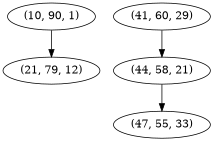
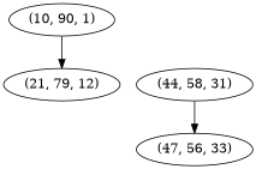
  digraph {
    n1 [label="(21, 79, 12)"]
    "(10, 90, 1)"
-   "(41, 60, 29)"
-   "(44, 58, 31)" [label="(44, 58, 21)"]
-   "(47, 56, 33)" [label="(47, 55, 33)"]
+   "(44, 58, 31)"
+   "(47, 56, 33)"
    "(10, 90, 1)" -> n1
-   "(41, 60, 29)" -> "(44, 58, 31)"
    "(44, 58, 31)" -> "(47, 56, 33)"
  }
